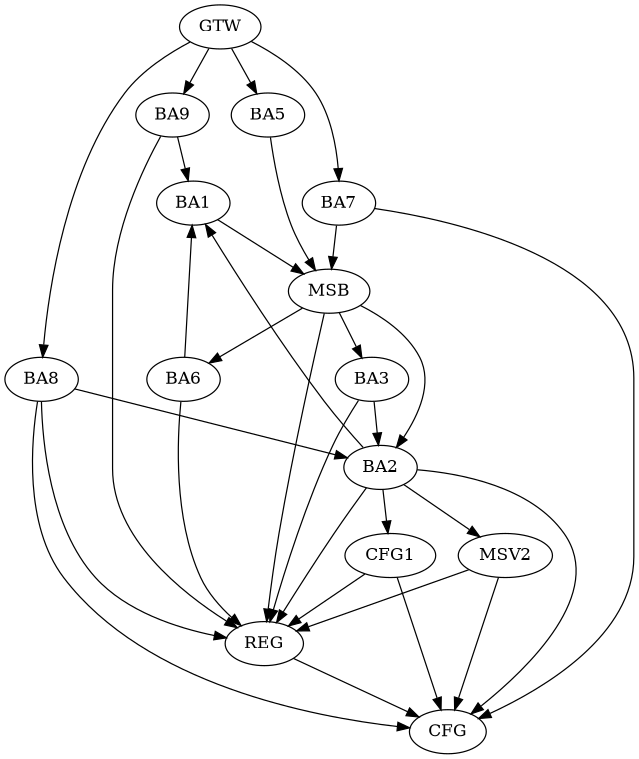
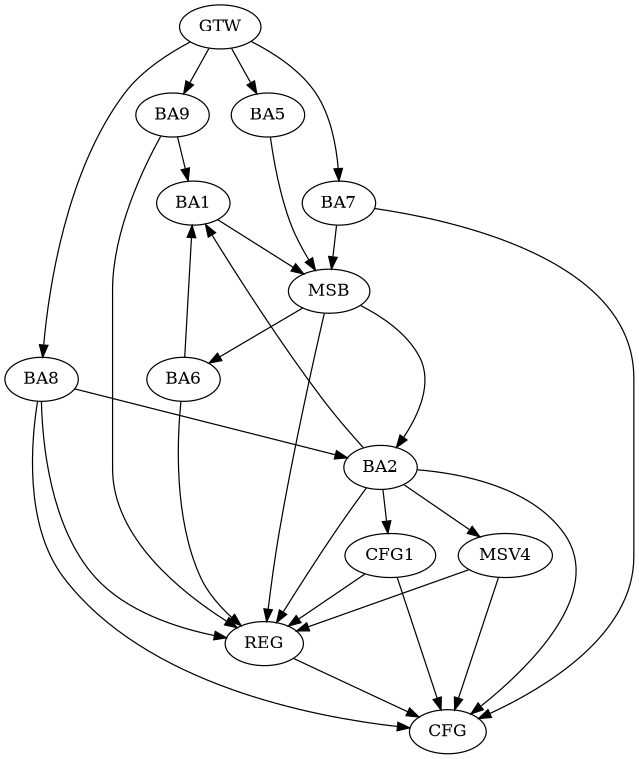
  strict digraph {
    n1 [label=BA1]
    n2 [label=MSB]
    n3 [label=BA2]
    n4 [label=REG]
-   n5 [label=BA3]
    n6 [label=BA6]
    n7 [label=CFG]
    n8 [label=CFG1]
-   n9 [label=MSV2]
+   n9 [label=MSV4]
    n10 [label=BA5]
    n11 [label=BA7]
    n12 [label=BA8]
    n13 [label=BA9]
    n14 [label=GTW]
    n1 -> n2
    n2 -> n3
    n2 -> n4
-   n2 -> n5
    n2 -> n6
    n3 -> n1
    n3 -> n4
    n3 -> n7
    n3 -> n8
    n3 -> n9
    n4 -> n7
-   n5 -> n3
-   n5 -> n4
    n6 -> n1
    n6 -> n4
    n8 -> n4
    n8 -> n7
    n9 -> n4
    n9 -> n7
    n10 -> n2
    n11 -> n2
    n11 -> n7
    n12 -> n3
    n12 -> n4
    n12 -> n7
    n13 -> n1
    n13 -> n4
    n14 -> n10
    n14 -> n11
    n14 -> n12
    n14 -> n13
  }
